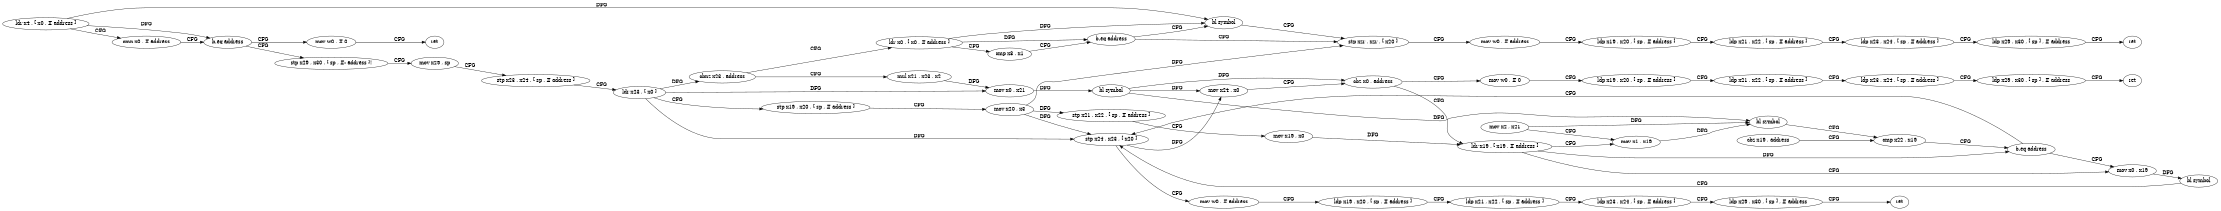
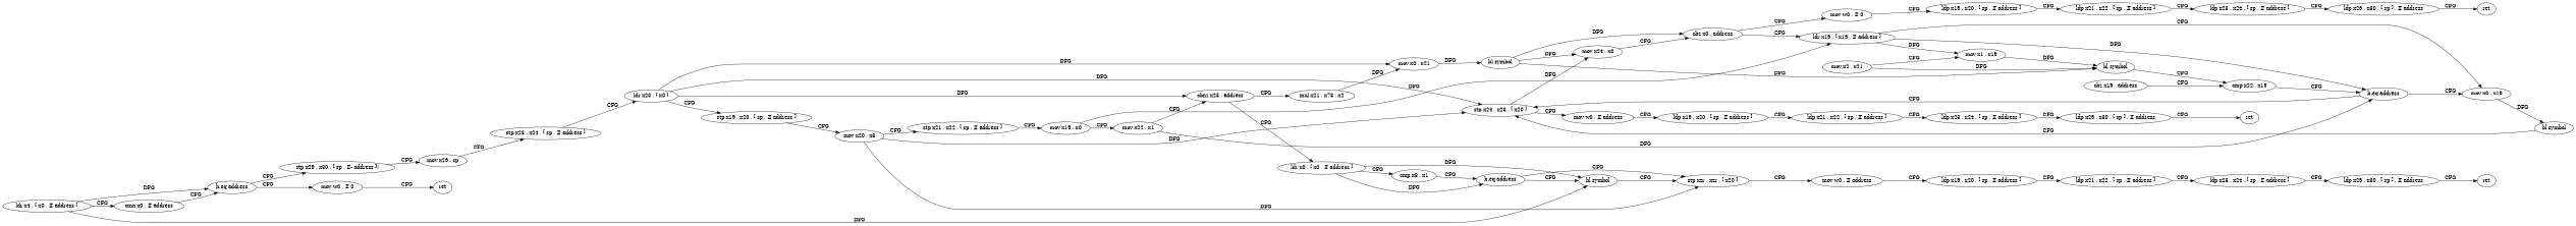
  digraph {
    rankdir=LR
    n1 [label="ldr x4 , [ x0 , # address ]"]
    n2 [label="cmn x0 , # address"]
    n3 [label="b.eq address"]
    n4 [label="bl symbol"]
    n5 [label="mov w0 , # 0"]
    n6 [label="stp x29 , x30 , [ sp , #- address ]!"]
    n7 [label="stp xzr , xzr , [ x20 ]"]
    n8 [label=ret]
    n9 [label="mov x29 , sp"]
    n10 [label="stp x23 , x24 , [ sp , # address ]"]
    n11 [label="ldr x23 , [ x0 ]"]
    n12 [label="stp x19 , x20 , [ sp , # address ]"]
    n13 [label="cbnz x23 , address"]
    n14 [label="stp x24 , x23 , [ x20 ]"]
    n15 [label="mov x0 , x21"]
    n16 [label="mov x20 , x3"]
-   n17 [label="mul x21 , x23 , x2"]
+   n17 [label="mul x21 , x73 , x2"]
    n18 [label="ldr x0 , [ x0 , # address ]"]
    n19 [label="mov x24 , x0"]
    n20 [label="mov w0 , # address"]
    n21 [label="stp x21 , x22 , [ sp , # address ]"]
    n22 [label="mov x19 , x0"]
    n23 [label="mov w0 , # address"]
+   n24 [label="mov x22 , x1"]
    n25 [label="ldr x19 , [ x19 , # address ]"]
    n26 [label="b.eq address"]
    n27 [label="mov x0 , x19"]
    n28 [label="mov x1 , x19"]
    n29 [label="cmp x8 , x1"]
    n30 [label="b.eq address"]
    n31 [label="bl symbol"]
    n32 [label="mov x2 , x21"]
    n33 [label="bl symbol"]
    n34 [label="cbz x0 , address"]
    n35 [label="mov w0 , # 0"]
    n36 [label="cmp x22 , x19"]
    n37 [label="ldp x19 , x20 , [ sp , # address ]"]
    n38 [label="ldp x21 , x22 , [ sp , # address ]"]
    n39 [label="cbz x19 , address"]
    n40 [label="bl symbol"]
    n41 [label="ldp x19 , x20 , [ sp , # address ]"]
    n42 [label="ldp x23 , x24 , [ sp , # address ]"]
    n43 [label="ldp x29 , x30 , [ sp ] , # address"]
    n44 [label=ret]
    n45 [label="ldp x21 , x22 , [ sp , # address ]"]
    n46 [label="ldp x23 , x24 , [ sp , # address ]"]
    n47 [label="ldp x29 , x30 , [ sp ] , # address"]
    n48 [label=ret]
    n49 [label="ldp x19 , x20 , [ sp , # address ]"]
    n50 [label="ldp x21 , x22 , [ sp , # address ]"]
    n51 [label="ldp x23 , x24 , [ sp , # address ]"]
    n52 [label="ldp x29 , x30 , [ sp ] , # address"]
    n53 [label=ret]
    n1 -> n2 [label=CFG]
    n1 -> n3 [label=DFG]
    n1 -> n4 [label=DFG]
    n2 -> n3 [label=CFG]
    n3 -> n5 [label=CFG]
    n3 -> n6 [label=CFG]
    n4 -> n7 [label=CFG]
    n5 -> n8 [label=CFG]
    n6 -> n9 [label=CFG]
    n7 -> n23 [label=CFG]
    n9 -> n10 [label=CFG]
    n10 -> n11 [label=CFG]
    n11 -> n12 [label=CFG]
    n11 -> n13 [label=DFG]
    n11 -> n14 [label=DFG]
    n11 -> n15 [label=DFG]
    n12 -> n16 [label=CFG]
    n13 -> n17 [label=CFG]
    n13 -> n18 [label=CFG]
    n14 -> n19 [label=DFG]
    n14 -> n20 [label=CFG]
    n15 -> n31 [label=DFG]
    n16 -> n7 [label=DFG]
    n16 -> n14 [label=DFG]
-   n16 -> n21 [label=DFG]
+   n16 -> n21 [label=CFG]
    n17 -> n15 [label=DFG]
    n18 -> n4 [label=DFG]
    n18 -> n29 [label=CFG]
    n18 -> n30 [label=DFG]
    n19 -> n34 [label=CFG]
    n20 -> n49 [label=CFG]
    n21 -> n22 [label=CFG]
+   n22 -> n24 [label=CFG]
    n22 -> n25 [label=DFG]
    n23 -> n41 [label=CFG]
+   n24 -> n13 [label=CFG]
+   n24 -> n26 [label=DFG]
    n25 -> n26 [label=DFG]
    n25 -> n27 [label=CFG]
-   n25 -> n28 [label=CFG]
+   n25 -> n28 [label=DFG]
    n26 -> n14 [label=CFG]
    n26 -> n27 [label=CFG]
    n27 -> n40 [label=DFG]
    n28 -> n33 [label=DFG]
    n29 -> n30 [label=CFG]
    n30 -> n4 [label=CFG]
    n30 -> n7 [label=CFG]
    n31 -> n19 [label=DFG]
    n31 -> n33 [label=DFG]
    n31 -> n34 [label=DFG]
    n32 -> n28 [label=CFG]
    n32 -> n33 [label=DFG]
    n33 -> n36 [label=CFG]
    n34 -> n25 [label=CFG]
    n34 -> n35 [label=CFG]
    n35 -> n37 [label=CFG]
    n36 -> n26 [label=CFG]
    n37 -> n38 [label=CFG]
    n38 -> n42 [label=CFG]
    n39 -> n36 [label=CFG]
    n40 -> n14 [label=CFG]
    n41 -> n45 [label=CFG]
    n42 -> n43 [label=CFG]
    n43 -> n44 [label=CFG]
    n45 -> n46 [label=CFG]
    n46 -> n47 [label=CFG]
    n47 -> n48 [label=CFG]
    n49 -> n50 [label=CFG]
    n50 -> n51 [label=CFG]
    n51 -> n52 [label=CFG]
    n52 -> n53 [label=CFG]
  }
